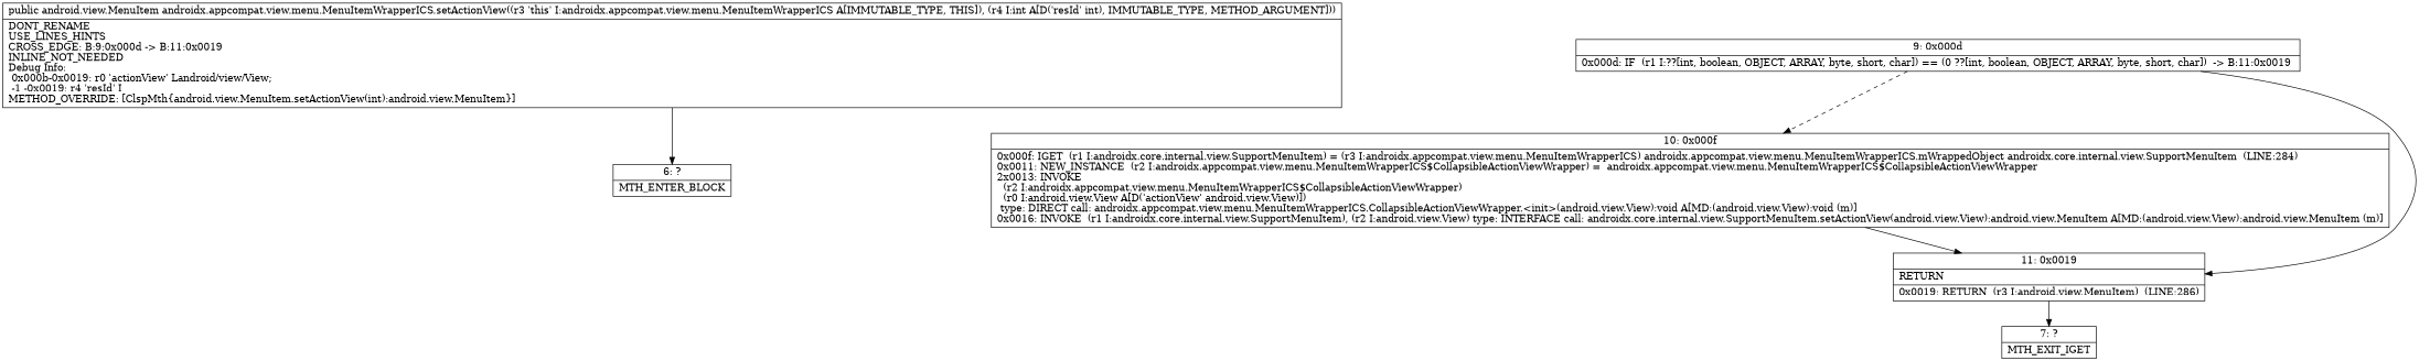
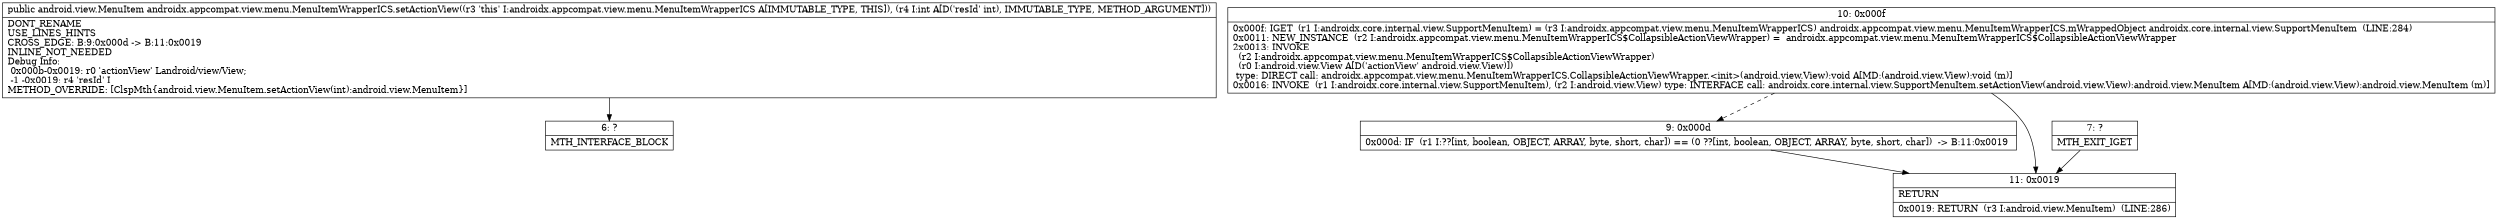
  digraph {
    node [shape=record]
-   n1 [label="{6\:\ ?|MTH_ENTER_BLOCK\l}"]
+   n1 [label="{6\:\ ?|MTH_INTERFACE_BLOCK\l}"]
    n2 [label="{9\:\ 0x000d|0x000d: IF  (r1 I:??[int, boolean, OBJECT, ARRAY, byte, short, char]) == (0 ??[int, boolean, OBJECT, ARRAY, byte, short, char])  \-\> B:11:0x0019 \l}"]
    n3 [label="{10\:\ 0x000f|0x000f: IGET  (r1 I:androidx.core.internal.view.SupportMenuItem) = (r3 I:androidx.appcompat.view.menu.MenuItemWrapperICS) androidx.appcompat.view.menu.MenuItemWrapperICS.mWrappedObject androidx.core.internal.view.SupportMenuItem  (LINE:284)\l0x0011: NEW_INSTANCE  (r2 I:androidx.appcompat.view.menu.MenuItemWrapperICS$CollapsibleActionViewWrapper) =  androidx.appcompat.view.menu.MenuItemWrapperICS$CollapsibleActionViewWrapper \l2x0013: INVOKE  \l  (r2 I:androidx.appcompat.view.menu.MenuItemWrapperICS$CollapsibleActionViewWrapper)\l  (r0 I:android.view.View A[D('actionView' android.view.View)])\l type: DIRECT call: androidx.appcompat.view.menu.MenuItemWrapperICS.CollapsibleActionViewWrapper.\<init\>(android.view.View):void A[MD:(android.view.View):void (m)]\l0x0016: INVOKE  (r1 I:androidx.core.internal.view.SupportMenuItem), (r2 I:android.view.View) type: INTERFACE call: androidx.core.internal.view.SupportMenuItem.setActionView(android.view.View):android.view.MenuItem A[MD:(android.view.View):android.view.MenuItem (m)]\l}"]
    n4 [label="{11\:\ 0x0019|RETURN\l|0x0019: RETURN  (r3 I:android.view.MenuItem)  (LINE:286)\l}"]
    n5 [label="{7\:\ ?|MTH_EXIT_IGET\l}"]
    n6 [label="{public android.view.MenuItem androidx.appcompat.view.menu.MenuItemWrapperICS.setActionView((r3 'this' I:androidx.appcompat.view.menu.MenuItemWrapperICS A[IMMUTABLE_TYPE, THIS]), (r4 I:int A[D('resId' int), IMMUTABLE_TYPE, METHOD_ARGUMENT]))  | DONT_RENAME\lUSE_LINES_HINTS\lCROSS_EDGE: B:9:0x000d \-\> B:11:0x0019\lINLINE_NOT_NEEDED\lDebug Info:\l  0x000b\-0x0019: r0 'actionView' Landroid\/view\/View;\l  \-1 \-0x0019: r4 'resId' I\lMETHOD_OVERRIDE: [ClspMth\{android.view.MenuItem.setActionView(int):android.view.MenuItem\}]\l}"]
-   n2 -> n3 [style=dashed]
+   n3 -> n2 [style=dashed]
    n2 -> n4
    n3 -> n4
-   n4 -> n5
+   n5 -> n4
    n6 -> n1
  }
